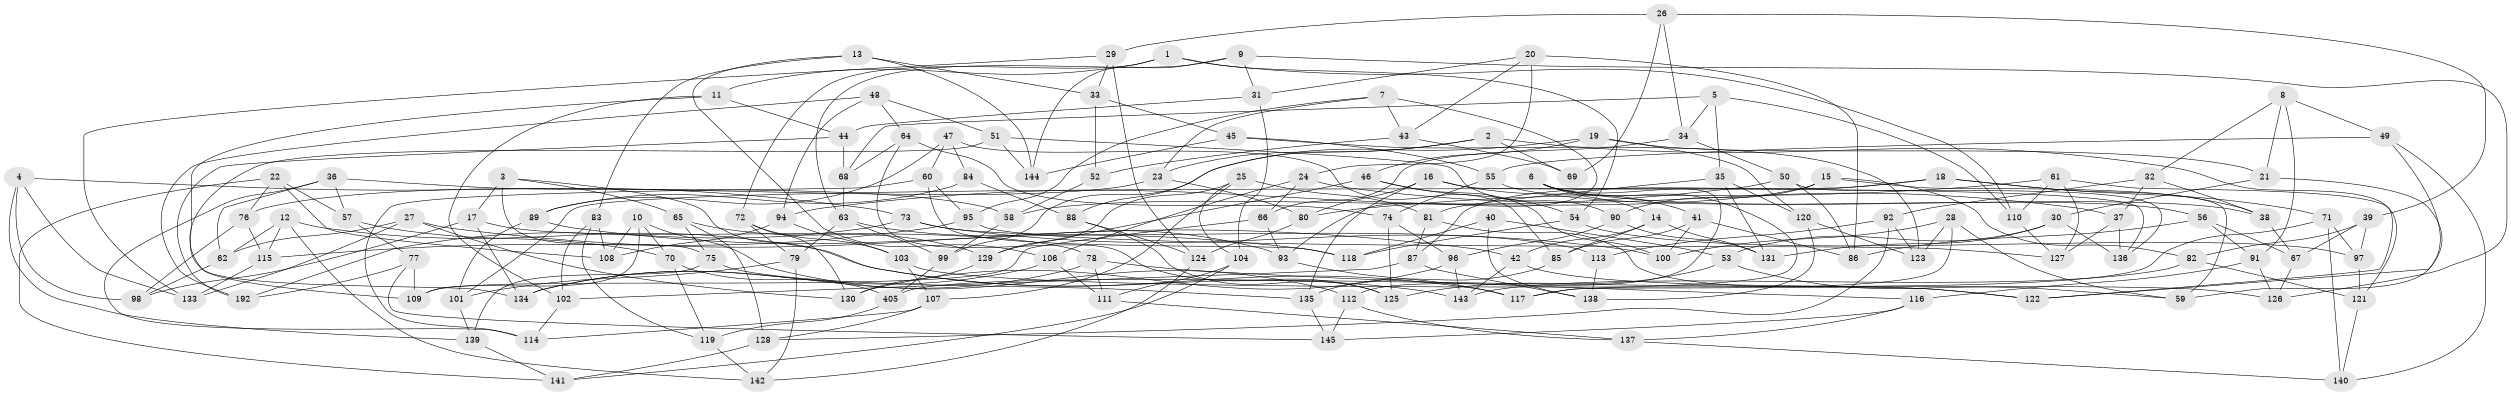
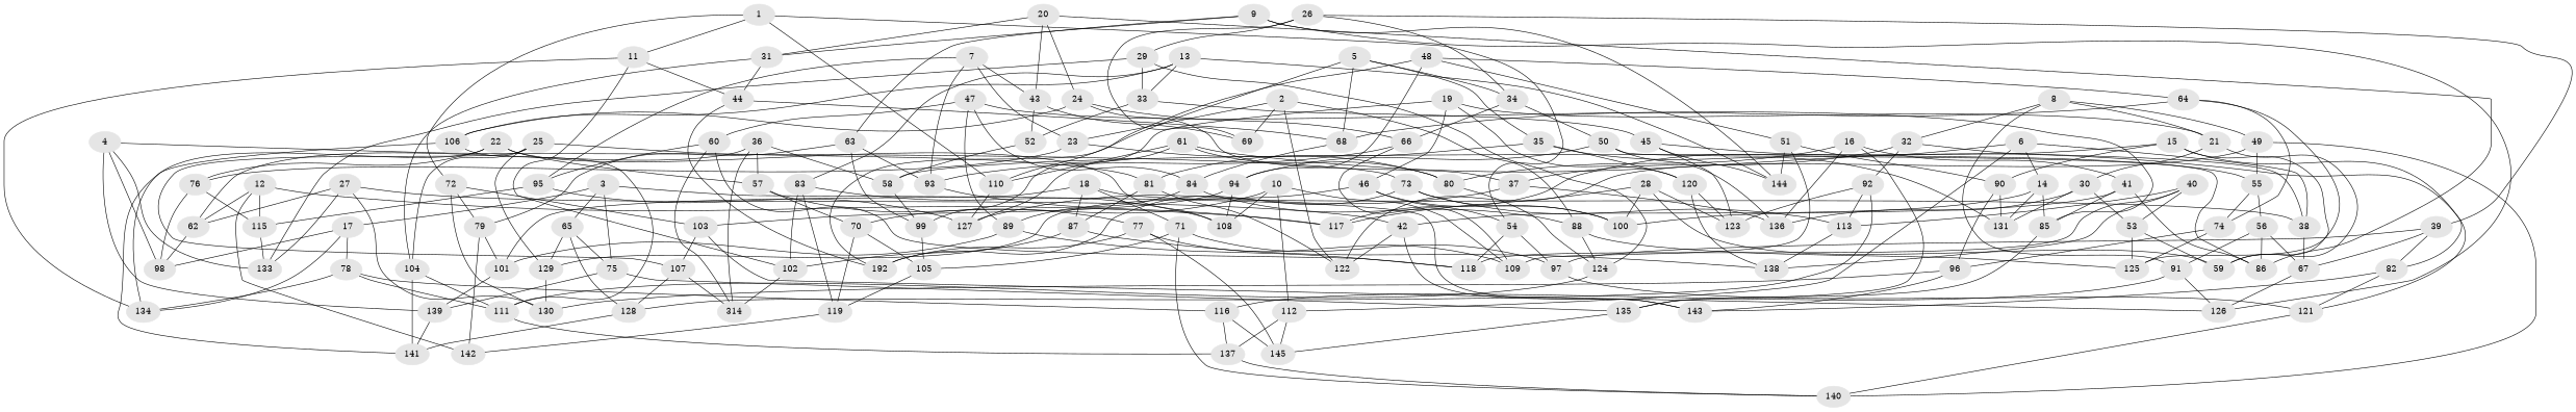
  graph {
    node [color=gray90 style=filled]
    1
    11
    54
    72
    110
    44
    102
    134
    97
    118
    130
    79
    103
    127
    2
    23
    69
    88
    122
    80
    76
    124
    125
    3
    17
    65
    75
    143
    98
    78
    129
    128
    139
    135
    4
    73
    133
    100
    113
    n40 [label=192]
    141
    5
    34
    35
    68
    66
    50
    131
    120
    81
    84
    6
    14
    38
    112
    117
    42
    85
    67
    145
    137
    7
    43
    93
    95
    52
    115
    8
    21
    32
    49
    91
    59
    30
    37
    92
    55
    140
    126
    116
    9
    31
    63
    144
    104
    99
    10
    70
    108
    109
-   105 [label=405]
+   105
    119
-   114
+   114 [label=314]
    12
    62
    142
    13
    33
    83
    106
    45
    111
    15
    58
    82
    90
    121
    96
    16
    41
    136
    86
    18
    71
    87
    101
    138
    19
    46
    123
    20
    24
    53
    22
    57
    77
    25
    107
    26
    29
    39
    27
    28
    94
    36
    40
    56
    74
    47
    60
    89
    48
    51
    64
    61
    1 -- 11
    1 -- 54
    1 -- 72
    1 -- 110
    11 -- 44
    11 -- 102
    11 -- 134
    54 -- 97
    54 -- 118
    72 -- 130
    72 -- 79
    72 -- 103
    110 -- 127
    44 -- n40
    44 -- 68
    102 -- 114
    97 -- 121
    79 -- 142
    79 -- 101
    103 -- 126
    103 -- 107
    2 -- 23
    2 -- 69
    2 -- 88
    2 -- 122
    23 -- 80
    23 -- 76
    88 -- 124
    88 -- 125
    80 -- 124
    76 -- 98
    76 -- 115
-   124 -- 142
+   124 -- 111
    3 -- 17
    3 -- 65
    3 -- 75
    3 -- 143
    17 -- 134
    17 -- 98
    17 -- 78
    65 -- 75
    65 -- 129
    65 -- 128
    75 -- 139
    75 -- 135
    78 -- 134
    78 -- 116
    78 -- 111
    129 -- 130
    128 -- 141
    139 -- 141
    135 -- 145
    4 -- 98
    4 -- 139
    4 -- 73
    4 -- 133
    73 -- 100
    73 -- 113
    73 -- n40
    113 -- 138
    5 -- 110
    5 -- 34
    5 -- 35
    5 -- 68
    34 -- 66
    34 -- 50
    35 -- 131
    35 -- 120
    35 -- 81
-   68 -- 63
+   68 -- 84
    66 -- 93
    66 -- 109
    50 -- 136
    50 -- 86
    50 -- 94
    120 -- 138
    120 -- 123
    81 -- 122
    81 -- 87
    84 -- 88
    84 -- 89
    6 -- 14
    6 -- 38
    6 -- 112
    6 -- 117
    14 -- 131
    14 -- 42
    14 -- 85
    38 -- 67
    112 -- 145
    112 -- 137
    42 -- 122
    42 -- 143
    85 -- 135
    67 -- 126
    137 -- 140
    7 -- 23
    7 -- 43
    7 -- 93
    7 -- 95
    43 -- 69
    43 -- 52
    93 -- 117
    95 -- 127
    95 -- 115
    52 -- 58
    115 -- 133
    8 -- 21
    8 -- 32
    8 -- 49
    8 -- 91
    21 -- 59
    21 -- 30
    32 -- 38
    32 -- 37
    32 -- 92
    49 -- 122
    49 -- 55
    49 -- 140
    91 -- 126
    91 -- 116
    30 -- 131
    30 -- 136
    30 -- 53
    37 -- 127
    37 -- 136
    92 -- 128
    92 -- 113
    92 -- 123
    55 -- 56
    55 -- 74
    116 -- 145
    116 -- 137
    9 -- 126
    9 -- 31
    9 -- 63
    9 -- 144
    31 -- 44
    31 -- 104
    63 -- 79
    63 -- 93
    63 -- 99
    104 -- 141
    104 -- 111
    99 -- 105
    10 -- 112
    10 -- 70
    10 -- 108
    10 -- 109
    70 -- 105
    70 -- 119
    105 -- 119
    119 -- 142
    12 -- 117
    12 -- 115
    12 -- 62
    12 -- 142
    62 -- 98
    13 -- 144
    13 -- 33
    13 -- 83
    13 -- 106
    33 -- 52
    33 -- 45
    83 -- 102
    83 -- 108
    83 -- 119
    106 -- 134
    106 -- 111
    45 -- 55
    45 -- 144
    45 -- 123
    111 -- 137
    15 -- 59
    15 -- 58
    15 -- 82
    15 -- 90
    58 -- 99
    82 -- 143
    82 -- 121
    90 -- 131
    90 -- 96
    121 -- 140
    96 -- 130
    96 -- 143
    16 -- 80
    16 -- 135
    16 -- 41
    16 -- 136
    41 -- 100
    41 -- 85
    41 -- 86
    18 -- 38
    18 -- 71
    18 -- 87
    18 -- 101
    71 -- 97
    71 -- 140
    71 -- 105
    87 -- 102
    87 -- 138
    101 -- 139
    19 -- 120
    19 -- 21
    19 -- 99
    19 -- 46
    46 -- 54
    46 -- 129
    46 -- 100
    20 -- 43
    20 -- 31
    20 -- 86
    20 -- 24
    24 -- 66
    24 -- 37
    24 -- 106
    53 -- 125
    53 -- 59
    22 -- 76
    22 -- 141
    22 -- 108
    22 -- 57
    57 -- 70
    57 -- 77
    77 -- n40
    77 -- 145
    77 -- 109
    25 -- 129
    25 -- 81
    25 -- 104
    25 -- 107
    107 -- 128
    107 -- 114
    26 -- 69
    26 -- 34
    26 -- 29
    26 -- 39
    29 -- 124
    29 -- 133
    29 -- 33
    39 -- 97
    39 -- 67
    39 -- 82
    27 -- 130
    27 -- 133
    27 -- 42
    27 -- 62
    28 -- 100
    28 -- 117
    28 -- 59
    28 -- 123
    94 -- 103
    94 -- 108
    36 -- 114
    36 -- 62
    36 -- 58
    36 -- 57
    40 -- 118
+   40 -- 113
    40 -- 138
    40 -- 53
    56 -- 67
    56 -- 91
    56 -- 86
    74 -- 125
    74 -- 96
    47 -- 84
    47 -- 85
    47 -- 60
    47 -- 89
    60 -- 118
    60 -- 95
    60 -- 114
    89 -- 118
    89 -- 101
    48 -- n40
    48 -- 94
    48 -- 51
    48 -- 64
    51 -- 144
    51 -- 109
    51 -- 90
    64 -- 125
    64 -- 68
    64 -- 74
    61 -- 110
    61 -- 127
    61 -- 80
    61 -- 121
  }
